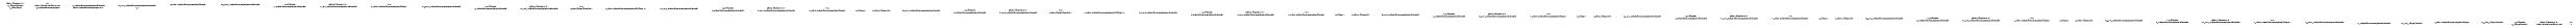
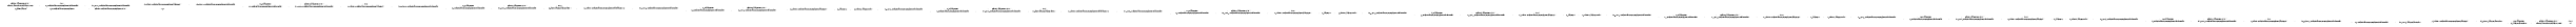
  digraph {
    rankdir=LR
    "r31 := @parameter0: java.lang.String[]"
    "$r0 = new com.thealgorithms.datastructures.queues.GenericArrayListQueue"
    "specialinvoke $r0.<com.thealgorithms.datastructures.queues.GenericArrayListQueue: void <init>()>()"
    "r1 = $r0"
-   "$r2 = <java.lang.System: java.io.PrintStream out>"
    "virtualinvoke $r2.<java.io.PrintStream: void println(java.lang.String)>(\"Running...\")"
    "$z0 = <com.thealgorithms.datastructures.queues.GenericArrayListQueue: boolean $assertionsDisabled>"
    "if $z0 != 0 goto $z1 = <com.thealgorithms.datastructures.queues.GenericArrayListQueue: boolean $assertionsDisabled>"
    "$r29 = virtualinvoke r1.<com.thealgorithms.datastructures.queues.GenericArrayListQueue: java.lang.Object peek()>()"
    "$z1 = <com.thealgorithms.datastructures.queues.GenericArrayListQueue: boolean $assertionsDisabled>"
    "if $r29 == null goto $z1 = <com.thealgorithms.datastructures.queues.GenericArrayListQueue: boolean $assertionsDisabled>"
    "if $z1 != 0 goto $z2 = <com.thealgorithms.datastructures.queues.GenericArrayListQueue: boolean $assertionsDisabled>"
    "$r30 = new java.lang.AssertionError"
    "specialinvoke $r30.<java.lang.AssertionError: void <init>()>()"
    "throw $r30"
    "$r27 = virtualinvoke r1.<com.thealgorithms.datastructures.queues.GenericArrayListQueue: java.lang.Object pull()>()"
    "$z2 = <com.thealgorithms.datastructures.queues.GenericArrayListQueue: boolean $assertionsDisabled>"
    "if $r27 == null goto $z2 = <com.thealgorithms.datastructures.queues.GenericArrayListQueue: boolean $assertionsDisabled>"
    "if $z2 != 0 goto $z3 = <com.thealgorithms.datastructures.queues.GenericArrayListQueue: boolean $assertionsDisabled>"
    "$r28 = new java.lang.AssertionError"
    "specialinvoke $r28.<java.lang.AssertionError: void <init>()>()"
    "throw $r28"
    "$r25 = staticinvoke <java.lang.Integer: java.lang.Integer valueOf(int)>(1)"
    "$z3 = <com.thealgorithms.datastructures.queues.GenericArrayListQueue: boolean $assertionsDisabled>"
    "$z12 = virtualinvoke r1.<com.thealgorithms.datastructures.queues.GenericArrayListQueue: boolean add(java.lang.Object)>($r25)"
    "if $z3 != 0 goto $z4 = <com.thealgorithms.datastructures.queues.GenericArrayListQueue: boolean $assertionsDisabled>"
    "if $z12 != 0 goto $z3 = <com.thealgorithms.datastructures.queues.GenericArrayListQueue: boolean $assertionsDisabled>"
    "$r26 = new java.lang.AssertionError"
    "specialinvoke $r26.<java.lang.AssertionError: void <init>()>()"
-   "throw $r26"
    "$r22 = virtualinvoke r1.<com.thealgorithms.datastructures.queues.GenericArrayListQueue: java.lang.Object peek()>()"
    "$z4 = <com.thealgorithms.datastructures.queues.GenericArrayListQueue: boolean $assertionsDisabled>"
    "$r23 = (java.lang.Integer) $r22"
    "if $z4 != 0 goto $z5 = <com.thealgorithms.datastructures.queues.GenericArrayListQueue: boolean $assertionsDisabled>"
    "$i4 = virtualinvoke $r23.<java.lang.Integer: int intValue()>()"
    "if $i4 == 1 goto $z4 = <com.thealgorithms.datastructures.queues.GenericArrayListQueue: boolean $assertionsDisabled>"
    "$r24 = new java.lang.AssertionError"
    "specialinvoke $r24.<java.lang.AssertionError: void <init>()>()"
    "throw $r24"
    "$r20 = staticinvoke <java.lang.Integer: java.lang.Integer valueOf(int)>(2)"
    "$z5 = <com.thealgorithms.datastructures.queues.GenericArrayListQueue: boolean $assertionsDisabled>"
    "$z11 = virtualinvoke r1.<com.thealgorithms.datastructures.queues.GenericArrayListQueue: boolean add(java.lang.Object)>($r20)"
    "if $z5 != 0 goto $z6 = <com.thealgorithms.datastructures.queues.GenericArrayListQueue: boolean $assertionsDisabled>"
    "if $z11 != 0 goto $z5 = <com.thealgorithms.datastructures.queues.GenericArrayListQueue: boolean $assertionsDisabled>"
    "$r21 = new java.lang.AssertionError"
    "specialinvoke $r21.<java.lang.AssertionError: void <init>()>()"
    "throw $r21"
    "$r17 = virtualinvoke r1.<com.thealgorithms.datastructures.queues.GenericArrayListQueue: java.lang.Object peek()>()"
    "$z6 = <com.thealgorithms.datastructures.queues.GenericArrayListQueue: boolean $assertionsDisabled>"
    "$r18 = (java.lang.Integer) $r17"
    "if $z6 != 0 goto $z7 = <com.thealgorithms.datastructures.queues.GenericArrayListQueue: boolean $assertionsDisabled>"
    "$i3 = virtualinvoke $r18.<java.lang.Integer: int intValue()>()"
    "if $i3 == 1 goto $z6 = <com.thealgorithms.datastructures.queues.GenericArrayListQueue: boolean $assertionsDisabled>"
    "$r19 = new java.lang.AssertionError"
    "specialinvoke $r19.<java.lang.AssertionError: void <init>()>()"
    "throw $r19"
    "$r14 = virtualinvoke r1.<com.thealgorithms.datastructures.queues.GenericArrayListQueue: java.lang.Object pull()>()"
    "$z7 = <com.thealgorithms.datastructures.queues.GenericArrayListQueue: boolean $assertionsDisabled>"
    "$r15 = (java.lang.Integer) $r14"
    "if $z7 != 0 goto $z8 = <com.thealgorithms.datastructures.queues.GenericArrayListQueue: boolean $assertionsDisabled>"
    "$i2 = virtualinvoke $r15.<java.lang.Integer: int intValue()>()"
    "if $i2 == 1 goto $z7 = <com.thealgorithms.datastructures.queues.GenericArrayListQueue: boolean $assertionsDisabled>"
    "$r16 = new java.lang.AssertionError"
    "specialinvoke $r16.<java.lang.AssertionError: void <init>()>()"
    "throw $r16"
    "$r11 = virtualinvoke r1.<com.thealgorithms.datastructures.queues.GenericArrayListQueue: java.lang.Object peek()>()"
    "$z8 = <com.thealgorithms.datastructures.queues.GenericArrayListQueue: boolean $assertionsDisabled>"
    "$r12 = (java.lang.Integer) $r11"
    "if $z8 != 0 goto $z9 = <com.thealgorithms.datastructures.queues.GenericArrayListQueue: boolean $assertionsDisabled>"
    "$i1 = virtualinvoke $r12.<java.lang.Integer: int intValue()>()"
    "if $i1 == 2 goto $z8 = <com.thealgorithms.datastructures.queues.GenericArrayListQueue: boolean $assertionsDisabled>"
    "$r13 = new java.lang.AssertionError"
    "specialinvoke $r13.<java.lang.AssertionError: void <init>()>()"
    "throw $r13"
    "$r8 = virtualinvoke r1.<com.thealgorithms.datastructures.queues.GenericArrayListQueue: java.lang.Object pull()>()"
    "$z9 = <com.thealgorithms.datastructures.queues.GenericArrayListQueue: boolean $assertionsDisabled>"
    "$r9 = (java.lang.Integer) $r8"
    "if $z9 != 0 goto $z10 = <com.thealgorithms.datastructures.queues.GenericArrayListQueue: boolean $assertionsDisabled>"
    "$i0 = virtualinvoke $r9.<java.lang.Integer: int intValue()>()"
    "if $i0 == 2 goto $z9 = <com.thealgorithms.datastructures.queues.GenericArrayListQueue: boolean $assertionsDisabled>"
    "$r10 = new java.lang.AssertionError"
    "specialinvoke $r10.<java.lang.AssertionError: void <init>()>()"
    "throw $r10"
    "$r6 = virtualinvoke r1.<com.thealgorithms.datastructures.queues.GenericArrayListQueue: java.lang.Object peek()>()"
    "$z10 = <com.thealgorithms.datastructures.queues.GenericArrayListQueue: boolean $assertionsDisabled>"
    "if $r6 == null goto $z10 = <com.thealgorithms.datastructures.queues.GenericArrayListQueue: boolean $assertionsDisabled>"
    "if $z10 != 0 goto $r3 = <java.lang.System: java.io.PrintStream out>"
    "specialinvoke $r7.<java.lang.AssertionError: void <init>()>()"
    "throw $r7"
    "$r4 = virtualinvoke r1.<com.thealgorithms.datastructures.queues.GenericArrayListQueue: java.lang.Object pull()>()"
    "$r3 = <java.lang.System: java.io.PrintStream out>"
    "if $r4 == null goto $r3 = <java.lang.System: java.io.PrintStream out>"
    "virtualinvoke $r3.<java.io.PrintStream: void println(java.lang.String)>(\"Finished.\")"
    "$r5 = new java.lang.AssertionError"
    "specialinvoke $r5.<java.lang.AssertionError: void <init>()>()"
    "throw $r5"
    n97 [label=null]
    "r31 := @parameter0: java.lang.String[]" -> "$r0 = new com.thealgorithms.datastructures.queues.GenericArrayListQueue"
    "$r0 = new com.thealgorithms.datastructures.queues.GenericArrayListQueue" -> "specialinvoke $r0.<com.thealgorithms.datastructures.queues.GenericArrayListQueue: void <init>()>()"
    "specialinvoke $r0.<com.thealgorithms.datastructures.queues.GenericArrayListQueue: void <init>()>()" -> "r1 = $r0"
-   "$r2 = <java.lang.System: java.io.PrintStream out>" -> "virtualinvoke $r2.<java.io.PrintStream: void println(java.lang.String)>(\"Running...\")"
    "virtualinvoke $r2.<java.io.PrintStream: void println(java.lang.String)>(\"Running...\")" -> "$z0 = <com.thealgorithms.datastructures.queues.GenericArrayListQueue: boolean $assertionsDisabled>"
    "$z0 = <com.thealgorithms.datastructures.queues.GenericArrayListQueue: boolean $assertionsDisabled>" -> "if $z0 != 0 goto $z1 = <com.thealgorithms.datastructures.queues.GenericArrayListQueue: boolean $assertionsDisabled>"
    "if $z0 != 0 goto $z1 = <com.thealgorithms.datastructures.queues.GenericArrayListQueue: boolean $assertionsDisabled>" -> "$r29 = virtualinvoke r1.<com.thealgorithms.datastructures.queues.GenericArrayListQueue: java.lang.Object peek()>()"
    "if $z0 != 0 goto $z1 = <com.thealgorithms.datastructures.queues.GenericArrayListQueue: boolean $assertionsDisabled>" -> "$z1 = <com.thealgorithms.datastructures.queues.GenericArrayListQueue: boolean $assertionsDisabled>"
    "$r29 = virtualinvoke r1.<com.thealgorithms.datastructures.queues.GenericArrayListQueue: java.lang.Object peek()>()" -> "if $r29 == null goto $z1 = <com.thealgorithms.datastructures.queues.GenericArrayListQueue: boolean $assertionsDisabled>"
    "$z1 = <com.thealgorithms.datastructures.queues.GenericArrayListQueue: boolean $assertionsDisabled>" -> "if $z1 != 0 goto $z2 = <com.thealgorithms.datastructures.queues.GenericArrayListQueue: boolean $assertionsDisabled>"
    "if $r29 == null goto $z1 = <com.thealgorithms.datastructures.queues.GenericArrayListQueue: boolean $assertionsDisabled>" -> "$z1 = <com.thealgorithms.datastructures.queues.GenericArrayListQueue: boolean $assertionsDisabled>"
    "if $r29 == null goto $z1 = <com.thealgorithms.datastructures.queues.GenericArrayListQueue: boolean $assertionsDisabled>" -> "$r30 = new java.lang.AssertionError"
    "if $z1 != 0 goto $z2 = <com.thealgorithms.datastructures.queues.GenericArrayListQueue: boolean $assertionsDisabled>" -> "$r27 = virtualinvoke r1.<com.thealgorithms.datastructures.queues.GenericArrayListQueue: java.lang.Object pull()>()"
    "if $z1 != 0 goto $z2 = <com.thealgorithms.datastructures.queues.GenericArrayListQueue: boolean $assertionsDisabled>" -> "$z2 = <com.thealgorithms.datastructures.queues.GenericArrayListQueue: boolean $assertionsDisabled>"
    "$r30 = new java.lang.AssertionError" -> "specialinvoke $r30.<java.lang.AssertionError: void <init>()>()"
    "specialinvoke $r30.<java.lang.AssertionError: void <init>()>()" -> "throw $r30"
    "$r27 = virtualinvoke r1.<com.thealgorithms.datastructures.queues.GenericArrayListQueue: java.lang.Object pull()>()" -> "if $r27 == null goto $z2 = <com.thealgorithms.datastructures.queues.GenericArrayListQueue: boolean $assertionsDisabled>"
    "$z2 = <com.thealgorithms.datastructures.queues.GenericArrayListQueue: boolean $assertionsDisabled>" -> "if $z2 != 0 goto $z3 = <com.thealgorithms.datastructures.queues.GenericArrayListQueue: boolean $assertionsDisabled>"
    "if $r27 == null goto $z2 = <com.thealgorithms.datastructures.queues.GenericArrayListQueue: boolean $assertionsDisabled>" -> "$z2 = <com.thealgorithms.datastructures.queues.GenericArrayListQueue: boolean $assertionsDisabled>"
    "if $r27 == null goto $z2 = <com.thealgorithms.datastructures.queues.GenericArrayListQueue: boolean $assertionsDisabled>" -> "$r28 = new java.lang.AssertionError"
    "if $z2 != 0 goto $z3 = <com.thealgorithms.datastructures.queues.GenericArrayListQueue: boolean $assertionsDisabled>" -> "$r25 = staticinvoke <java.lang.Integer: java.lang.Integer valueOf(int)>(1)"
    "if $z2 != 0 goto $z3 = <com.thealgorithms.datastructures.queues.GenericArrayListQueue: boolean $assertionsDisabled>" -> "$z3 = <com.thealgorithms.datastructures.queues.GenericArrayListQueue: boolean $assertionsDisabled>"
    "$r28 = new java.lang.AssertionError" -> "specialinvoke $r28.<java.lang.AssertionError: void <init>()>()"
    "specialinvoke $r28.<java.lang.AssertionError: void <init>()>()" -> "throw $r28"
    "$r25 = staticinvoke <java.lang.Integer: java.lang.Integer valueOf(int)>(1)" -> "$z12 = virtualinvoke r1.<com.thealgorithms.datastructures.queues.GenericArrayListQueue: boolean add(java.lang.Object)>($r25)"
    "$z3 = <com.thealgorithms.datastructures.queues.GenericArrayListQueue: boolean $assertionsDisabled>" -> "if $z3 != 0 goto $z4 = <com.thealgorithms.datastructures.queues.GenericArrayListQueue: boolean $assertionsDisabled>"
    "$z12 = virtualinvoke r1.<com.thealgorithms.datastructures.queues.GenericArrayListQueue: boolean add(java.lang.Object)>($r25)" -> "if $z12 != 0 goto $z3 = <com.thealgorithms.datastructures.queues.GenericArrayListQueue: boolean $assertionsDisabled>"
    "if $z3 != 0 goto $z4 = <com.thealgorithms.datastructures.queues.GenericArrayListQueue: boolean $assertionsDisabled>" -> "$r22 = virtualinvoke r1.<com.thealgorithms.datastructures.queues.GenericArrayListQueue: java.lang.Object peek()>()"
    "if $z3 != 0 goto $z4 = <com.thealgorithms.datastructures.queues.GenericArrayListQueue: boolean $assertionsDisabled>" -> "$z4 = <com.thealgorithms.datastructures.queues.GenericArrayListQueue: boolean $assertionsDisabled>"
    "if $z12 != 0 goto $z3 = <com.thealgorithms.datastructures.queues.GenericArrayListQueue: boolean $assertionsDisabled>" -> "$z3 = <com.thealgorithms.datastructures.queues.GenericArrayListQueue: boolean $assertionsDisabled>"
    "if $z12 != 0 goto $z3 = <com.thealgorithms.datastructures.queues.GenericArrayListQueue: boolean $assertionsDisabled>" -> "$r26 = new java.lang.AssertionError"
    "$r26 = new java.lang.AssertionError" -> "specialinvoke $r26.<java.lang.AssertionError: void <init>()>()"
-   "specialinvoke $r26.<java.lang.AssertionError: void <init>()>()" -> "throw $r26"
    "$r22 = virtualinvoke r1.<com.thealgorithms.datastructures.queues.GenericArrayListQueue: java.lang.Object peek()>()" -> "$r23 = (java.lang.Integer) $r22"
    "$z4 = <com.thealgorithms.datastructures.queues.GenericArrayListQueue: boolean $assertionsDisabled>" -> "if $z4 != 0 goto $z5 = <com.thealgorithms.datastructures.queues.GenericArrayListQueue: boolean $assertionsDisabled>"
    "$r23 = (java.lang.Integer) $r22" -> "$i4 = virtualinvoke $r23.<java.lang.Integer: int intValue()>()"
    "if $z4 != 0 goto $z5 = <com.thealgorithms.datastructures.queues.GenericArrayListQueue: boolean $assertionsDisabled>" -> "$r20 = staticinvoke <java.lang.Integer: java.lang.Integer valueOf(int)>(2)"
    "if $z4 != 0 goto $z5 = <com.thealgorithms.datastructures.queues.GenericArrayListQueue: boolean $assertionsDisabled>" -> "$z5 = <com.thealgorithms.datastructures.queues.GenericArrayListQueue: boolean $assertionsDisabled>"
    "$i4 = virtualinvoke $r23.<java.lang.Integer: int intValue()>()" -> "if $i4 == 1 goto $z4 = <com.thealgorithms.datastructures.queues.GenericArrayListQueue: boolean $assertionsDisabled>"
    "if $i4 == 1 goto $z4 = <com.thealgorithms.datastructures.queues.GenericArrayListQueue: boolean $assertionsDisabled>" -> "$z4 = <com.thealgorithms.datastructures.queues.GenericArrayListQueue: boolean $assertionsDisabled>"
    "if $i4 == 1 goto $z4 = <com.thealgorithms.datastructures.queues.GenericArrayListQueue: boolean $assertionsDisabled>" -> "$r24 = new java.lang.AssertionError"
    "$r24 = new java.lang.AssertionError" -> "specialinvoke $r24.<java.lang.AssertionError: void <init>()>()"
    "specialinvoke $r24.<java.lang.AssertionError: void <init>()>()" -> "throw $r24"
    "$r20 = staticinvoke <java.lang.Integer: java.lang.Integer valueOf(int)>(2)" -> "$z11 = virtualinvoke r1.<com.thealgorithms.datastructures.queues.GenericArrayListQueue: boolean add(java.lang.Object)>($r20)"
    "$z5 = <com.thealgorithms.datastructures.queues.GenericArrayListQueue: boolean $assertionsDisabled>" -> "if $z5 != 0 goto $z6 = <com.thealgorithms.datastructures.queues.GenericArrayListQueue: boolean $assertionsDisabled>"
    "$z11 = virtualinvoke r1.<com.thealgorithms.datastructures.queues.GenericArrayListQueue: boolean add(java.lang.Object)>($r20)" -> "if $z11 != 0 goto $z5 = <com.thealgorithms.datastructures.queues.GenericArrayListQueue: boolean $assertionsDisabled>"
    "if $z5 != 0 goto $z6 = <com.thealgorithms.datastructures.queues.GenericArrayListQueue: boolean $assertionsDisabled>" -> "$r17 = virtualinvoke r1.<com.thealgorithms.datastructures.queues.GenericArrayListQueue: java.lang.Object peek()>()"
    "if $z5 != 0 goto $z6 = <com.thealgorithms.datastructures.queues.GenericArrayListQueue: boolean $assertionsDisabled>" -> "$z6 = <com.thealgorithms.datastructures.queues.GenericArrayListQueue: boolean $assertionsDisabled>"
    "if $z11 != 0 goto $z5 = <com.thealgorithms.datastructures.queues.GenericArrayListQueue: boolean $assertionsDisabled>" -> "$z5 = <com.thealgorithms.datastructures.queues.GenericArrayListQueue: boolean $assertionsDisabled>"
    "if $z11 != 0 goto $z5 = <com.thealgorithms.datastructures.queues.GenericArrayListQueue: boolean $assertionsDisabled>" -> "$r21 = new java.lang.AssertionError"
    "$r21 = new java.lang.AssertionError" -> "specialinvoke $r21.<java.lang.AssertionError: void <init>()>()"
    "specialinvoke $r21.<java.lang.AssertionError: void <init>()>()" -> "throw $r21"
    "$r17 = virtualinvoke r1.<com.thealgorithms.datastructures.queues.GenericArrayListQueue: java.lang.Object peek()>()" -> "$r18 = (java.lang.Integer) $r17"
    "$z6 = <com.thealgorithms.datastructures.queues.GenericArrayListQueue: boolean $assertionsDisabled>" -> "if $z6 != 0 goto $z7 = <com.thealgorithms.datastructures.queues.GenericArrayListQueue: boolean $assertionsDisabled>"
    "$r18 = (java.lang.Integer) $r17" -> "$i3 = virtualinvoke $r18.<java.lang.Integer: int intValue()>()"
    "if $z6 != 0 goto $z7 = <com.thealgorithms.datastructures.queues.GenericArrayListQueue: boolean $assertionsDisabled>" -> "$r14 = virtualinvoke r1.<com.thealgorithms.datastructures.queues.GenericArrayListQueue: java.lang.Object pull()>()"
    "if $z6 != 0 goto $z7 = <com.thealgorithms.datastructures.queues.GenericArrayListQueue: boolean $assertionsDisabled>" -> "$z7 = <com.thealgorithms.datastructures.queues.GenericArrayListQueue: boolean $assertionsDisabled>"
    "$i3 = virtualinvoke $r18.<java.lang.Integer: int intValue()>()" -> "if $i3 == 1 goto $z6 = <com.thealgorithms.datastructures.queues.GenericArrayListQueue: boolean $assertionsDisabled>"
    "if $i3 == 1 goto $z6 = <com.thealgorithms.datastructures.queues.GenericArrayListQueue: boolean $assertionsDisabled>" -> "$z6 = <com.thealgorithms.datastructures.queues.GenericArrayListQueue: boolean $assertionsDisabled>"
    "if $i3 == 1 goto $z6 = <com.thealgorithms.datastructures.queues.GenericArrayListQueue: boolean $assertionsDisabled>" -> "$r19 = new java.lang.AssertionError"
    "$r19 = new java.lang.AssertionError" -> "specialinvoke $r19.<java.lang.AssertionError: void <init>()>()"
    "specialinvoke $r19.<java.lang.AssertionError: void <init>()>()" -> "throw $r19"
    "$r14 = virtualinvoke r1.<com.thealgorithms.datastructures.queues.GenericArrayListQueue: java.lang.Object pull()>()" -> "$r15 = (java.lang.Integer) $r14"
    "$z7 = <com.thealgorithms.datastructures.queues.GenericArrayListQueue: boolean $assertionsDisabled>" -> "if $z7 != 0 goto $z8 = <com.thealgorithms.datastructures.queues.GenericArrayListQueue: boolean $assertionsDisabled>"
    "$r15 = (java.lang.Integer) $r14" -> "$i2 = virtualinvoke $r15.<java.lang.Integer: int intValue()>()"
    "if $z7 != 0 goto $z8 = <com.thealgorithms.datastructures.queues.GenericArrayListQueue: boolean $assertionsDisabled>" -> "$r11 = virtualinvoke r1.<com.thealgorithms.datastructures.queues.GenericArrayListQueue: java.lang.Object peek()>()"
    "if $z7 != 0 goto $z8 = <com.thealgorithms.datastructures.queues.GenericArrayListQueue: boolean $assertionsDisabled>" -> "$z8 = <com.thealgorithms.datastructures.queues.GenericArrayListQueue: boolean $assertionsDisabled>"
    "$i2 = virtualinvoke $r15.<java.lang.Integer: int intValue()>()" -> "if $i2 == 1 goto $z7 = <com.thealgorithms.datastructures.queues.GenericArrayListQueue: boolean $assertionsDisabled>"
    "if $i2 == 1 goto $z7 = <com.thealgorithms.datastructures.queues.GenericArrayListQueue: boolean $assertionsDisabled>" -> "$z7 = <com.thealgorithms.datastructures.queues.GenericArrayListQueue: boolean $assertionsDisabled>"
    "if $i2 == 1 goto $z7 = <com.thealgorithms.datastructures.queues.GenericArrayListQueue: boolean $assertionsDisabled>" -> "$r16 = new java.lang.AssertionError"
    "$r16 = new java.lang.AssertionError" -> "specialinvoke $r16.<java.lang.AssertionError: void <init>()>()"
    "specialinvoke $r16.<java.lang.AssertionError: void <init>()>()" -> "throw $r16"
    "$r11 = virtualinvoke r1.<com.thealgorithms.datastructures.queues.GenericArrayListQueue: java.lang.Object peek()>()" -> "$r12 = (java.lang.Integer) $r11"
    "$z8 = <com.thealgorithms.datastructures.queues.GenericArrayListQueue: boolean $assertionsDisabled>" -> "if $z8 != 0 goto $z9 = <com.thealgorithms.datastructures.queues.GenericArrayListQueue: boolean $assertionsDisabled>"
    "$r12 = (java.lang.Integer) $r11" -> "$i1 = virtualinvoke $r12.<java.lang.Integer: int intValue()>()"
    "if $z8 != 0 goto $z9 = <com.thealgorithms.datastructures.queues.GenericArrayListQueue: boolean $assertionsDisabled>" -> "$r8 = virtualinvoke r1.<com.thealgorithms.datastructures.queues.GenericArrayListQueue: java.lang.Object pull()>()"
    "if $z8 != 0 goto $z9 = <com.thealgorithms.datastructures.queues.GenericArrayListQueue: boolean $assertionsDisabled>" -> "$z9 = <com.thealgorithms.datastructures.queues.GenericArrayListQueue: boolean $assertionsDisabled>"
    "$i1 = virtualinvoke $r12.<java.lang.Integer: int intValue()>()" -> "if $i1 == 2 goto $z8 = <com.thealgorithms.datastructures.queues.GenericArrayListQueue: boolean $assertionsDisabled>"
    "if $i1 == 2 goto $z8 = <com.thealgorithms.datastructures.queues.GenericArrayListQueue: boolean $assertionsDisabled>" -> "$z8 = <com.thealgorithms.datastructures.queues.GenericArrayListQueue: boolean $assertionsDisabled>"
    "if $i1 == 2 goto $z8 = <com.thealgorithms.datastructures.queues.GenericArrayListQueue: boolean $assertionsDisabled>" -> "$r13 = new java.lang.AssertionError"
    "$r13 = new java.lang.AssertionError" -> "specialinvoke $r13.<java.lang.AssertionError: void <init>()>()"
    "specialinvoke $r13.<java.lang.AssertionError: void <init>()>()" -> "throw $r13"
    "$r8 = virtualinvoke r1.<com.thealgorithms.datastructures.queues.GenericArrayListQueue: java.lang.Object pull()>()" -> "$r9 = (java.lang.Integer) $r8"
    "$z9 = <com.thealgorithms.datastructures.queues.GenericArrayListQueue: boolean $assertionsDisabled>" -> "if $z9 != 0 goto $z10 = <com.thealgorithms.datastructures.queues.GenericArrayListQueue: boolean $assertionsDisabled>"
    "$r9 = (java.lang.Integer) $r8" -> "$i0 = virtualinvoke $r9.<java.lang.Integer: int intValue()>()"
    "if $z9 != 0 goto $z10 = <com.thealgorithms.datastructures.queues.GenericArrayListQueue: boolean $assertionsDisabled>" -> "$r6 = virtualinvoke r1.<com.thealgorithms.datastructures.queues.GenericArrayListQueue: java.lang.Object peek()>()"
    "if $z9 != 0 goto $z10 = <com.thealgorithms.datastructures.queues.GenericArrayListQueue: boolean $assertionsDisabled>" -> "$z10 = <com.thealgorithms.datastructures.queues.GenericArrayListQueue: boolean $assertionsDisabled>"
    "$i0 = virtualinvoke $r9.<java.lang.Integer: int intValue()>()" -> "if $i0 == 2 goto $z9 = <com.thealgorithms.datastructures.queues.GenericArrayListQueue: boolean $assertionsDisabled>"
    "if $i0 == 2 goto $z9 = <com.thealgorithms.datastructures.queues.GenericArrayListQueue: boolean $assertionsDisabled>" -> "$z9 = <com.thealgorithms.datastructures.queues.GenericArrayListQueue: boolean $assertionsDisabled>"
    "if $i0 == 2 goto $z9 = <com.thealgorithms.datastructures.queues.GenericArrayListQueue: boolean $assertionsDisabled>" -> "$r10 = new java.lang.AssertionError"
    "$r10 = new java.lang.AssertionError" -> "specialinvoke $r10.<java.lang.AssertionError: void <init>()>()"
    "specialinvoke $r10.<java.lang.AssertionError: void <init>()>()" -> "throw $r10"
    "$r6 = virtualinvoke r1.<com.thealgorithms.datastructures.queues.GenericArrayListQueue: java.lang.Object peek()>()" -> "if $r6 == null goto $z10 = <com.thealgorithms.datastructures.queues.GenericArrayListQueue: boolean $assertionsDisabled>"
    "$z10 = <com.thealgorithms.datastructures.queues.GenericArrayListQueue: boolean $assertionsDisabled>" -> "if $z10 != 0 goto $r3 = <java.lang.System: java.io.PrintStream out>"
    "if $r6 == null goto $z10 = <com.thealgorithms.datastructures.queues.GenericArrayListQueue: boolean $assertionsDisabled>" -> "$z10 = <com.thealgorithms.datastructures.queues.GenericArrayListQueue: boolean $assertionsDisabled>"
    "if $z10 != 0 goto $r3 = <java.lang.System: java.io.PrintStream out>" -> "$r4 = virtualinvoke r1.<com.thealgorithms.datastructures.queues.GenericArrayListQueue: java.lang.Object pull()>()"
    "if $z10 != 0 goto $r3 = <java.lang.System: java.io.PrintStream out>" -> "$r3 = <java.lang.System: java.io.PrintStream out>"
    "specialinvoke $r7.<java.lang.AssertionError: void <init>()>()" -> "throw $r7"
    "$r4 = virtualinvoke r1.<com.thealgorithms.datastructures.queues.GenericArrayListQueue: java.lang.Object pull()>()" -> "if $r4 == null goto $r3 = <java.lang.System: java.io.PrintStream out>"
    "$r3 = <java.lang.System: java.io.PrintStream out>" -> "virtualinvoke $r3.<java.io.PrintStream: void println(java.lang.String)>(\"Finished.\")"
    "if $r4 == null goto $r3 = <java.lang.System: java.io.PrintStream out>" -> "$r3 = <java.lang.System: java.io.PrintStream out>"
    "if $r4 == null goto $r3 = <java.lang.System: java.io.PrintStream out>" -> "$r5 = new java.lang.AssertionError"
    "virtualinvoke $r3.<java.io.PrintStream: void println(java.lang.String)>(\"Finished.\")" -> n97
    "$r5 = new java.lang.AssertionError" -> "specialinvoke $r5.<java.lang.AssertionError: void <init>()>()"
    "specialinvoke $r5.<java.lang.AssertionError: void <init>()>()" -> "throw $r5"
  }
